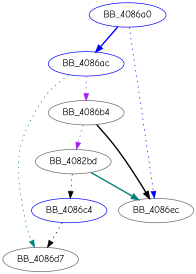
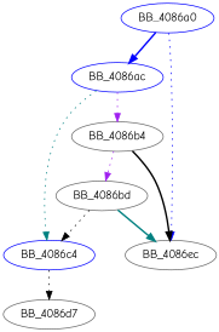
  digraph {
    fontname="Comic Neue"
    node [color=gray40 fontname="Comic Neue"]
    edge [color=black fontname="Comic Neue" style=dotted]
    BB_4086a0 [color=blue]
    BB_4086ac [color=blue]
    BB_4086ec
    BB_4086b4
    BB_4086c4 [color=blue]
-   BB_4086bd [label=BB_4082bd]
+   BB_4086bd
    BB_4086d7
    BB_4086a0 -> BB_4086ac [color=blue style=bold]
    BB_4086a0 -> BB_4086ec [color=blue]
    BB_4086ac -> BB_4086b4 [color=purple]
-   BB_4086ac -> BB_4086d7 [color=teal]
+   BB_4086ac -> BB_4086c4 [color=teal]
    BB_4086b4 -> BB_4086ec [style=bold]
    BB_4086b4 -> BB_4086bd [color=purple]
    BB_4086c4 -> BB_4086d7
    BB_4086bd -> BB_4086ec [color=teal style=bold]
    BB_4086bd -> BB_4086c4
  }
